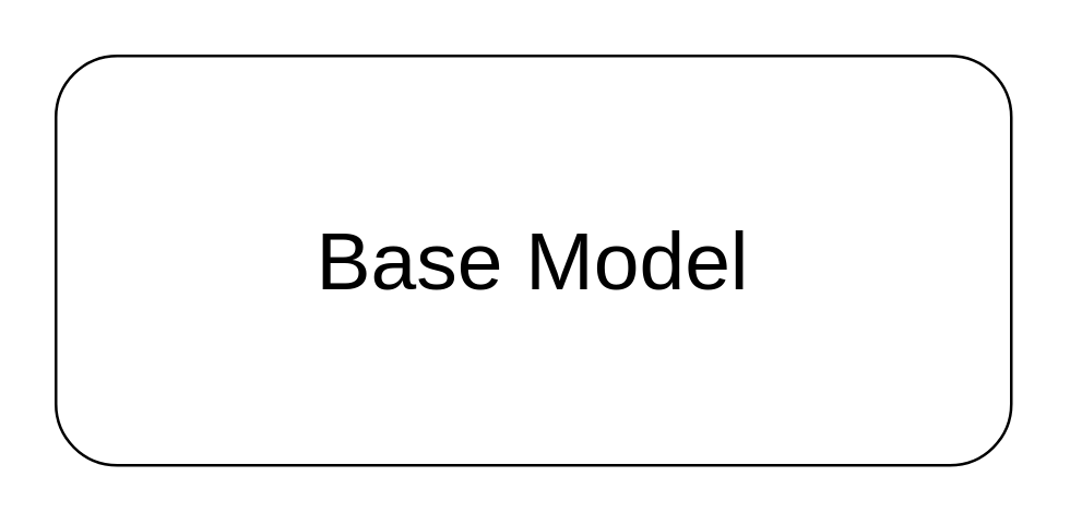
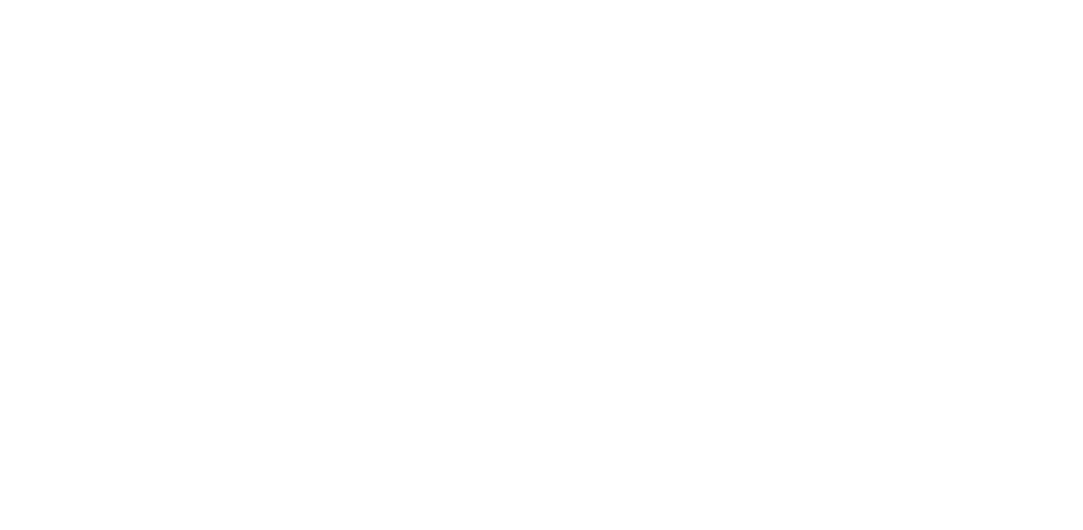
  <mxCell id="0" />
  <mxCell id="1" parent="0" />
- <mxCell id="2" value="&lt;font style=&quot;font-size: 30px;&quot;&gt;Base Model&lt;/font&gt;" style="rounded=1;whiteSpace=wrap;html=1;fillColor=none;" vertex="1" parent="1"><mxGeometry x="20" y="20" width="350" height="150" as="geometry" /></mxCell>
